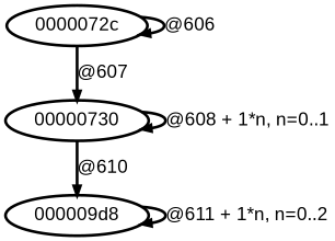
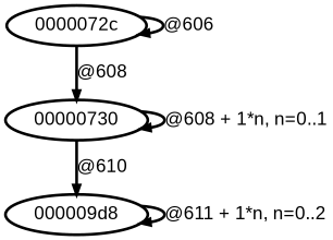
  digraph {
    fontname="Liberation Sans"
    node [fontname="Liberation Sans" fontsize=20 penwidth=3 shape=oval style=rounded]
    edge [arrowsize=1 color=black fontname="Liberation Sans" fontsize=20 penwidth=3 style=bold]
    "0000072c"
    00000730
    "000009d8"
    "0000072c" -> "0000072c" [label="@606"]
-   "0000072c" -> 00000730 [label="@607"]
+   "0000072c" -> 00000730 [label="@608"]
    00000730 -> 00000730 [label="@608 + 1*n, n=0..1"]
    00000730 -> "000009d8" [label="@610"]
    "000009d8" -> "000009d8" [label="@611 + 1*n, n=0..2"]
  }
